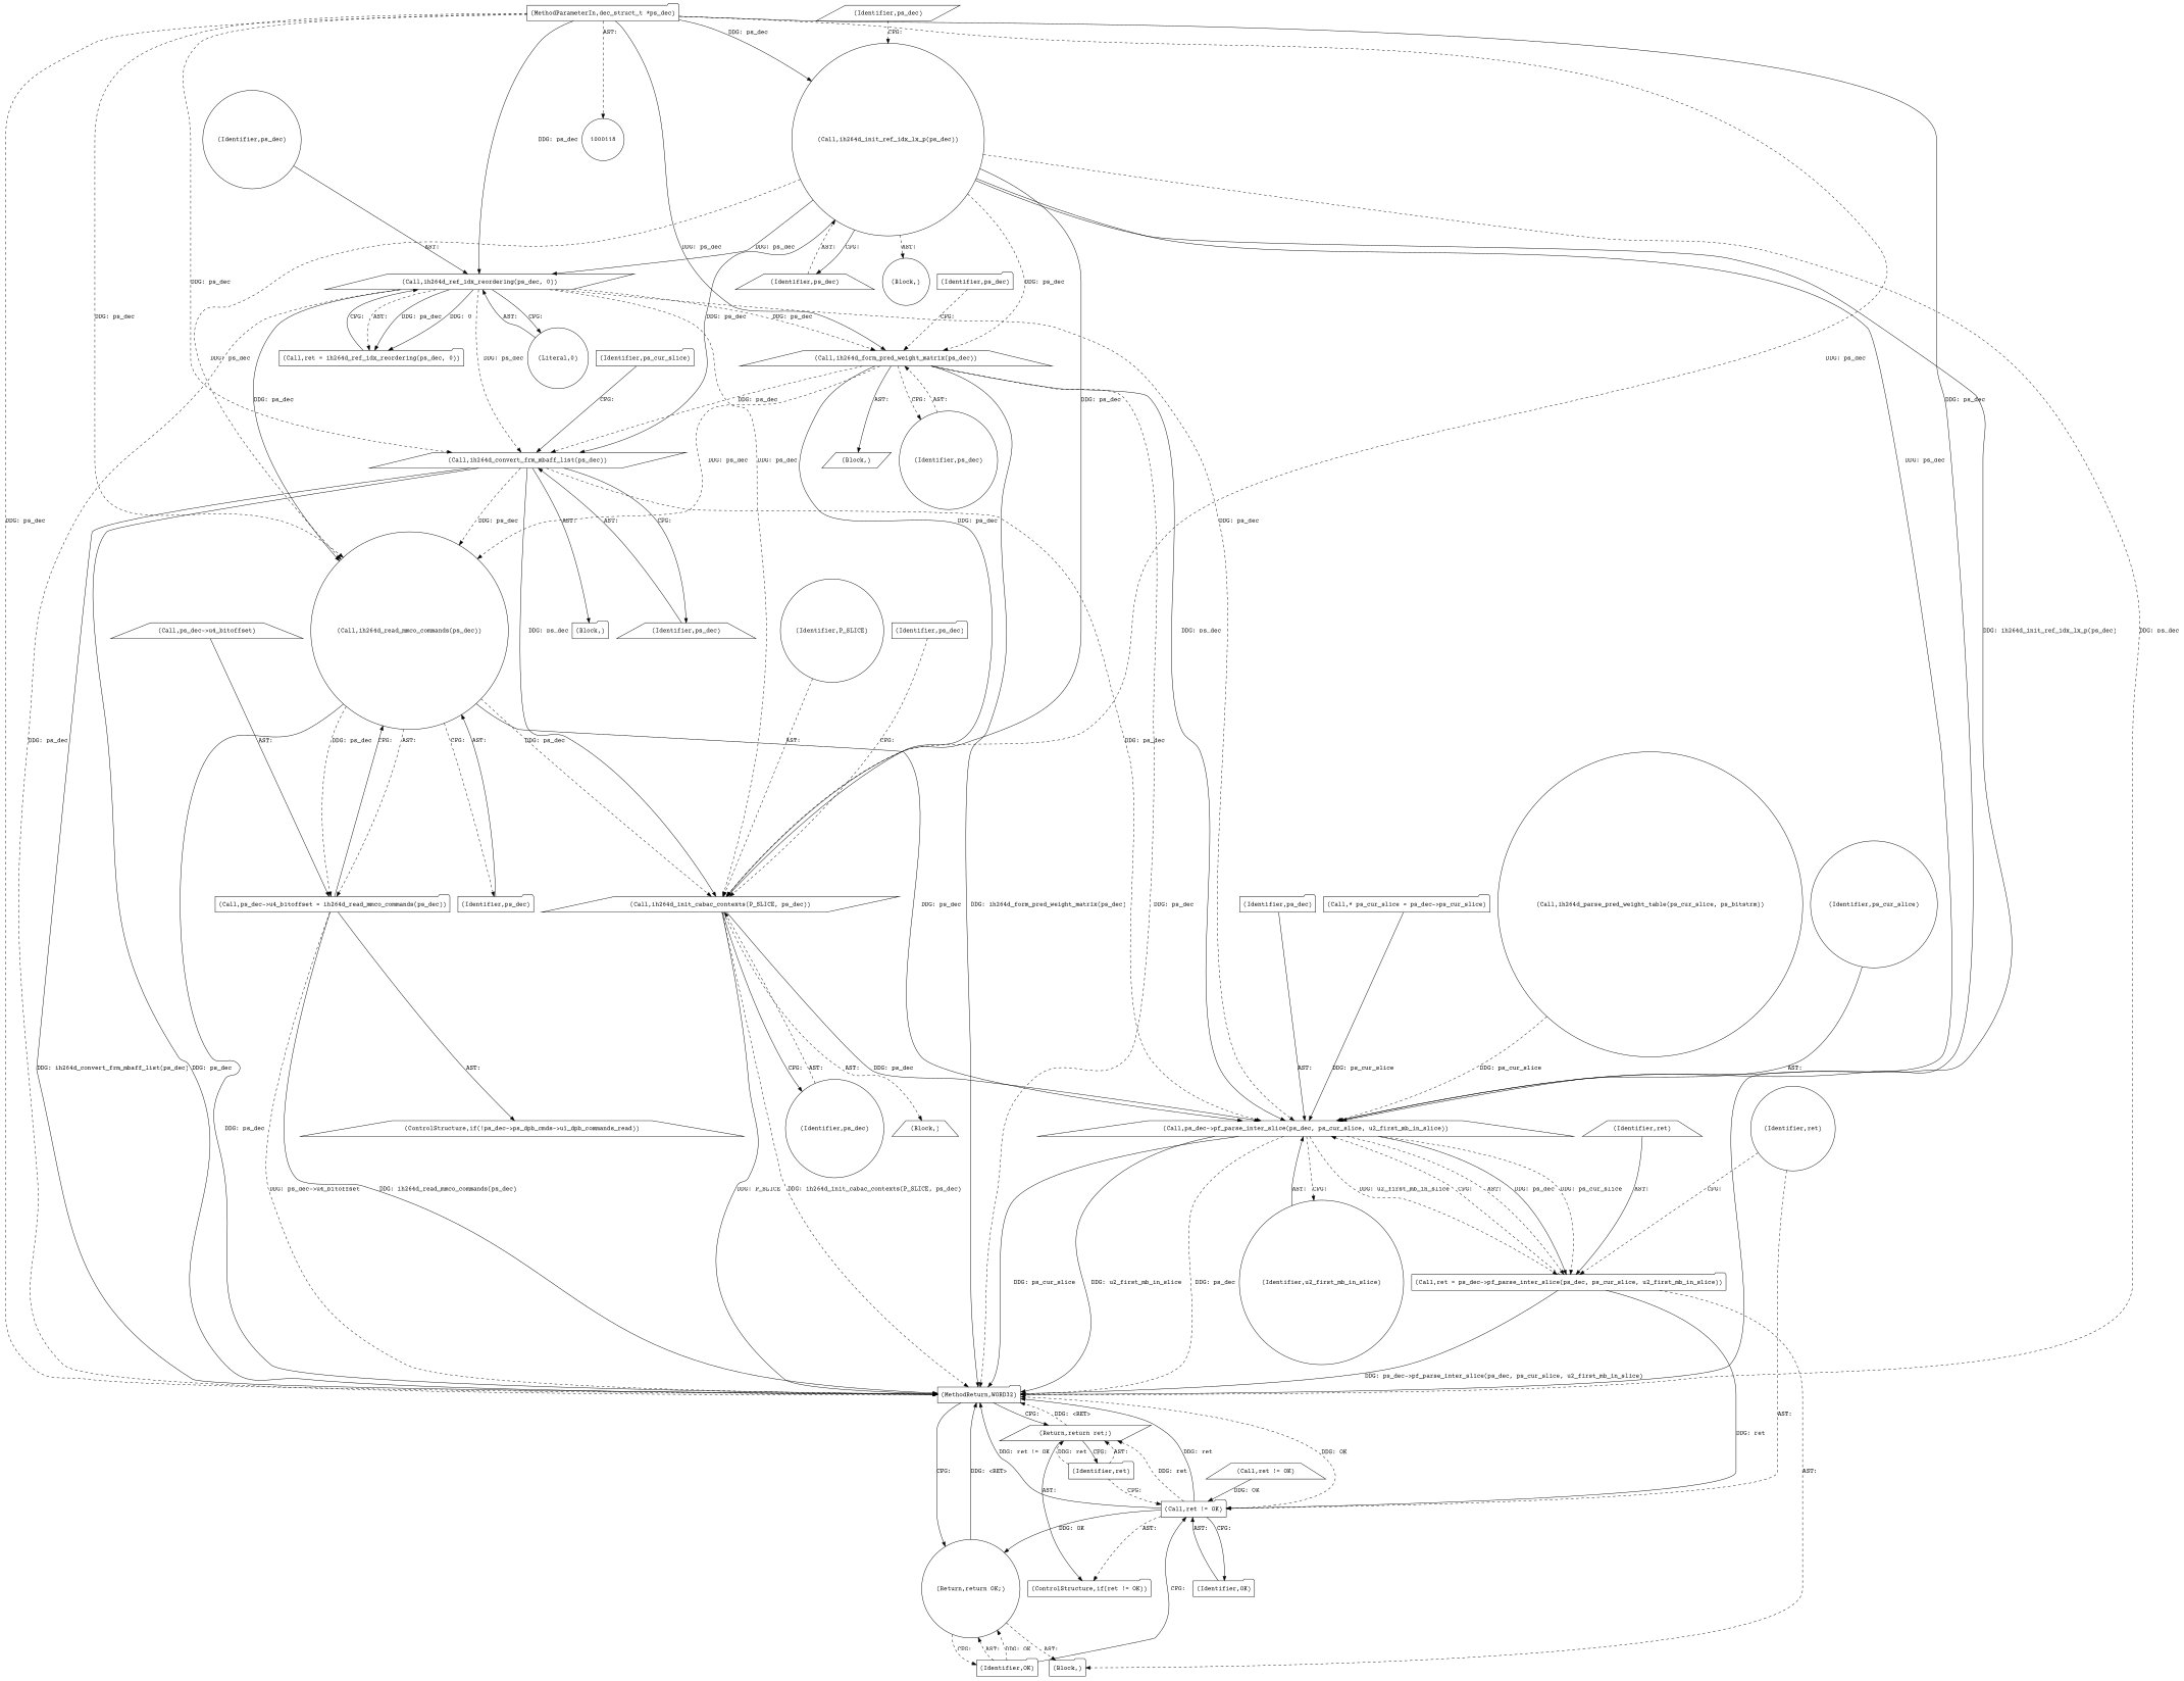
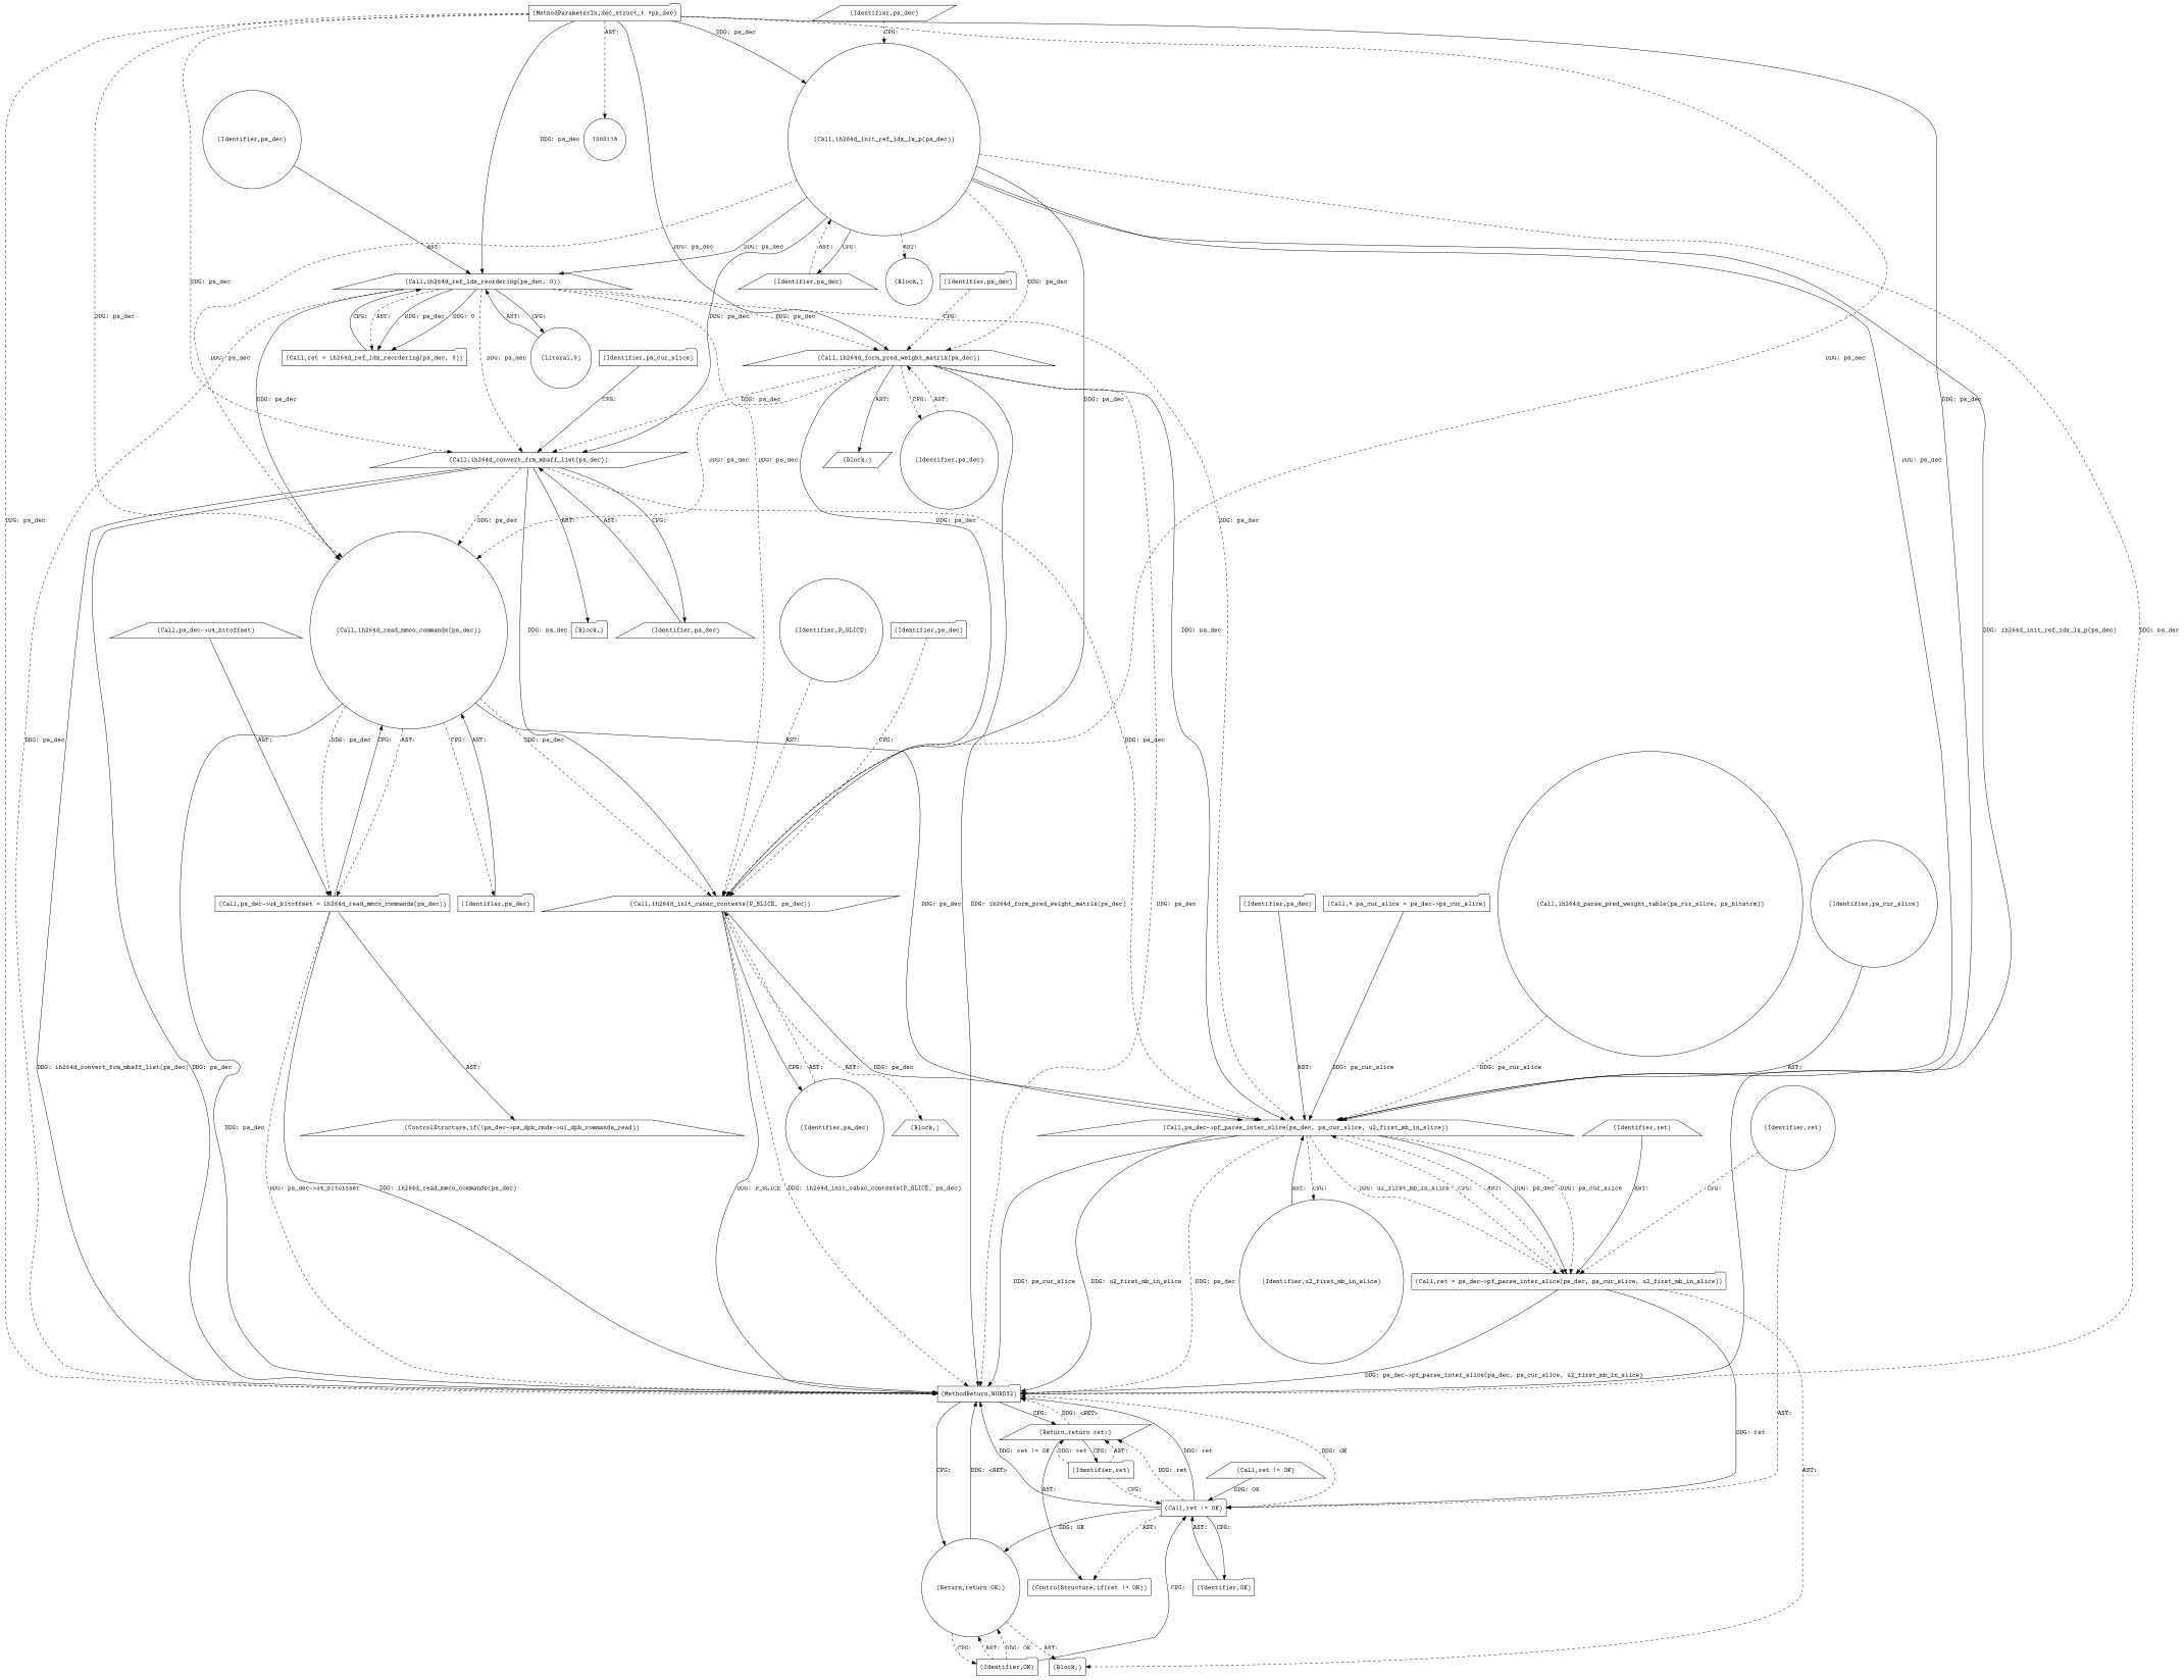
  digraph {
    fontname="Courier Prime"
    node [fontname="Courier Prime" shape=folder]
    edge [fontname="Courier Prime" style=solid]
    n1 [label="(Call,ih264d_read_mmco_commands(ps_dec))" shape=circle]
    n2 [label="(Call,ps_dec->u4_bitoffset = ih264d_read_mmco_commands(ps_dec))"]
    n3 [label="(Call,ih264d_init_cabac_contexts(P_SLICE, ps_dec))" shape=parallelogram]
    n4 [label="(Call,ps_dec->pf_parse_inter_slice(ps_dec, ps_cur_slice, u2_first_mb_in_slice))" shape=trapezium]
    n5 [label="(MethodReturn,WORD32)"]
    n6 [label="(Identifier,ps_dec)"]
    n7 [label="(ControlStructure,if(!ps_dec->ps_dpb_cmds->u1_dpb_commands_read))" shape=trapezium]
    n8 [label="(Identifier,ps_dec)" shape=circle]
    n9 [label="(Block,)" shape=trapezium]
    n10 [label="(Call,ret = ps_dec->pf_parse_inter_slice(ps_dec, ps_cur_slice, u2_first_mb_in_slice))"]
    n11 [label="(Identifier,u2_first_mb_in_slice)" shape=circle]
    n12 [label="(Return,return ret;)" shape=parallelogram]
    n13 [label="(Return,return OK;)" shape=circle]
-   n14 [label="(Call,ih264d_ref_idx_reordering(ps_dec, 0))" shape=parallelogram]
+   n14 [label="(Call,ih264d_ref_idx_reordering(ps_dec, 0))" shape=trapezium]
    n15 [label="(Call,ih264d_convert_frm_mbaff_list(ps_dec))" shape=parallelogram]
    n16 [label="(Call,ih264d_form_pred_weight_matrix(ps_dec))" shape=trapezium]
    n17 [label="(Call,ret = ih264d_ref_idx_reordering(ps_dec, 0))"]
    n18 [label="(Literal,0)" shape=circle]
    n19 [label="(Block,)"]
    n20 [label="(Identifier,ps_dec)" shape=trapezium]
    n21 [label="(Block,)" shape=parallelogram]
    n22 [label="(Identifier,ps_dec)" shape=circle]
    n23 [label="(Call,ih264d_init_ref_idx_lx_p(ps_dec))" shape=circle]
    n24 [label="(Identifier,ps_dec)" shape=trapezium]
    n25 [label="(Block,)" shape=circle]
    n26 [label="(MethodParameterIn,dec_struct_t *ps_dec)"]
    1000118 [shape=circle]
    n28 [label="(Call,ret != OK)"]
    n29 [label="(Block,)"]
    n30 [label="(ControlStructure,if(ret != OK))"]
    n31 [label="(Identifier,OK)"]
    n32 [label="(Identifier,ret)"]
    n33 [label="(Identifier,OK)"]
    n34 [label="(Identifier,ps_dec)"]
    n35 [label="(Identifier,ps_dec)" shape=parallelogram]
    n36 [label="(Call,* ps_cur_slice = ps_dec->ps_cur_slice)"]
    n37 [label="(Call,ret != OK)" shape=trapezium]
    n38 [label="(Identifier,ret)" shape=circle]
    n39 [label="(Identifier,ps_dec)" shape=circle]
    n40 [label="(Call,ih264d_parse_pred_weight_table(ps_cur_slice, ps_bitstrm))" shape=circle]
    n41 [label="(Call,ps_dec->u4_bitoffset)" shape=trapezium]
    n42 [label="(Identifier,ps_cur_slice)"]
    n43 [label="(Identifier,ps_dec)"]
    n44 [label="(Identifier,ps_cur_slice)" shape=circle]
    n45 [label="(Identifier,P_SLICE)" shape=circle]
    n46 [label="(Identifier,ps_dec)"]
    n47 [label="(Identifier,ret)" shape=trapezium]
    n1 -> n2 [label="AST: " style=dashed]
    n1 -> n2 [label="DDG: ps_dec" style=dashed]
    n1 -> n3 [label="DDG: ps_dec" style=dashed]
    n1 -> n4 [label="DDG: ps_dec"]
    n1 -> n5 [label="DDG: ps_dec"]
    n1 -> n6 [label="CFG: " style=dashed]
    n2 -> n1 [label="CFG: "]
    n2 -> n5 [label="DDG: ih264d_read_mmco_commands(ps_dec)"]
    n2 -> n5 [label="DDG: ps_dec->u4_bitoffset" style=dashed]
    n2 -> n7 [label="AST: "]
    n3 -> n4 [label="DDG: ps_dec"]
    n3 -> n5 [label="DDG: P_SLICE"]
    n3 -> n5 [label="DDG: ih264d_init_cabac_contexts(P_SLICE, ps_dec)" style=dashed]
    n3 -> n8 [label="CFG: "]
    n3 -> n9 [label="AST: " style=dashed]
    n4 -> n5 [label="DDG: ps_cur_slice"]
    n4 -> n5 [label="DDG: u2_first_mb_in_slice"]
    n4 -> n5 [label="DDG: ps_dec" style=dashed]
    n4 -> n10 [label="AST: " style=dashed]
    n4 -> n10 [label="DDG: ps_dec"]
    n4 -> n10 [label="DDG: ps_cur_slice" style=dashed]
    n4 -> n10 [label="DDG: u2_first_mb_in_slice" style=dashed]
    n4 -> n11 [label="CFG: " style=dashed]
    n5 -> n12 [label="CFG: "]
    n5 -> n13 [label="CFG: "]
    n6 -> n1 [label="AST: "]
    n8 -> n3 [label="AST: " style=dashed]
    n10 -> n4 [label="CFG: " style=dashed]
    n10 -> n5 [label="DDG: ps_dec->pf_parse_inter_slice(ps_dec, ps_cur_slice, u2_first_mb_in_slice)"]
    n10 -> n28 [label="DDG: ret"]
    n10 -> n29 [label="AST: " style=dashed]
    n11 -> n4 [label="AST: "]
    n12 -> n5 [label="DDG: <RET>" style=dashed]
    n12 -> n30 [label="AST: "]
    n12 -> n32 [label="CFG: "]
    n13 -> n5 [label="DDG: <RET>"]
    n13 -> n29 [label="AST: " style=dashed]
    n13 -> n33 [label="CFG: " style=dashed]
    n14 -> n1 [label="DDG: ps_dec"]
    n14 -> n3 [label="DDG: ps_dec" style=dashed]
    n14 -> n4 [label="DDG: ps_dec" style=dashed]
    n14 -> n5 [label="DDG: ps_dec" style=dashed]
    n14 -> n15 [label="DDG: ps_dec" style=dashed]
    n14 -> n16 [label="DDG: ps_dec" style=dashed]
    n14 -> n17 [label="AST: " style=dashed]
    n14 -> n17 [label="DDG: ps_dec"]
    n14 -> n17 [label="DDG: 0"]
    n14 -> n18 [label="CFG: "]
    n15 -> n1 [label="DDG: ps_dec" style=dashed]
    n15 -> n3 [label="DDG: ps_dec"]
    n15 -> n4 [label="DDG: ps_dec" style=dashed]
    n15 -> n5 [label="DDG: ih264d_convert_frm_mbaff_list(ps_dec)"]
    n15 -> n5 [label="DDG: ps_dec"]
    n15 -> n19 [label="AST: "]
    n15 -> n20 [label="CFG: "]
    n16 -> n1 [label="DDG: ps_dec" style=dashed]
    n16 -> n3 [label="DDG: ps_dec"]
    n16 -> n4 [label="DDG: ps_dec"]
    n16 -> n5 [label="DDG: ih264d_form_pred_weight_matrix(ps_dec)"]
    n16 -> n5 [label="DDG: ps_dec" style=dashed]
    n16 -> n15 [label="DDG: ps_dec" style=dashed]
    n16 -> n21 [label="AST: "]
    n16 -> n22 [label="CFG: " style=dashed]
    n17 -> n14 [label="CFG: "]
    n18 -> n14 [label="AST: "]
    n20 -> n15 [label="AST: "]
    n22 -> n16 [label="AST: " style=dashed]
    n23 -> n1 [label="DDG: ps_dec" style=dashed]
    n23 -> n3 [label="DDG: ps_dec"]
    n23 -> n4 [label="DDG: ps_dec"]
    n23 -> n5 [label="DDG: ih264d_init_ref_idx_lx_p(ps_dec)"]
    n23 -> n5 [label="DDG: ps_dec" style=dashed]
    n23 -> n14 [label="DDG: ps_dec"]
    n23 -> n15 [label="DDG: ps_dec"]
    n23 -> n16 [label="DDG: ps_dec" style=dashed]
    n23 -> n24 [label="CFG: "]
    n23 -> n25 [label="AST: " style=dashed]
    n24 -> n23 [label="AST: " style=dashed]
    n26 -> n1 [label="DDG: ps_dec" style=dashed]
    n26 -> n3 [label="DDG: ps_dec" style=dashed]
    n26 -> n4 [label="DDG: ps_dec"]
    n26 -> n5 [label="DDG: ps_dec" style=dashed]
    n26 -> n14 [label="DDG: ps_dec"]
    n26 -> n15 [label="DDG: ps_dec" style=dashed]
    n26 -> n16 [label="DDG: ps_dec"]
    n26 -> n23 [label="DDG: ps_dec"]
    n26 -> 1000118 [label="AST: " style=dashed]
    n28 -> n5 [label="DDG: ret != OK"]
    n28 -> n5 [label="DDG: ret"]
    n28 -> n5 [label="DDG: OK" style=dashed]
    n28 -> n12 [label="DDG: ret" style=dashed]
    n28 -> n13 [label="DDG: OK"]
    n28 -> n30 [label="AST: " style=dashed]
    n28 -> n31 [label="CFG: "]
    n31 -> n28 [label="AST: "]
    n32 -> n12 [label="AST: " style=dashed]
    n32 -> n12 [label="DDG: ret" style=dashed]
    n32 -> n28 [label="CFG: " style=dashed]
    n33 -> n13 [label="AST: " style=dashed]
    n33 -> n13 [label="DDG: OK" style=dashed]
    n33 -> n28 [label="CFG: "]
    n34 -> n4 [label="AST: "]
    n35 -> n23 [label="CFG: " style=dashed]
    n36 -> n4 [label="DDG: ps_cur_slice"]
    n37 -> n28 [label="DDG: OK"]
    n38 -> n10 [label="CFG: " style=dashed]
    n38 -> n28 [label="AST: " style=dashed]
    n39 -> n14 [label="AST: "]
    n40 -> n4 [label="DDG: ps_cur_slice" style=dashed]
    n41 -> n2 [label="AST: "]
    n42 -> n15 [label="CFG: "]
    n43 -> n16 [label="CFG: " style=dashed]
    n44 -> n4 [label="AST: "]
    n45 -> n3 [label="AST: " style=dashed]
    n46 -> n3 [label="CFG: " style=dashed]
    n47 -> n10 [label="AST: "]
  }
